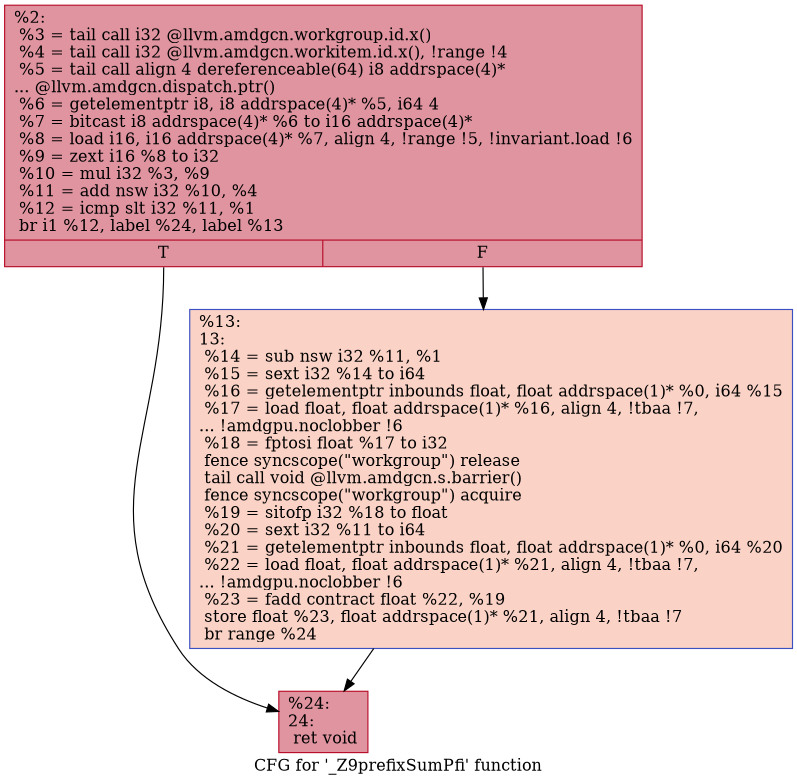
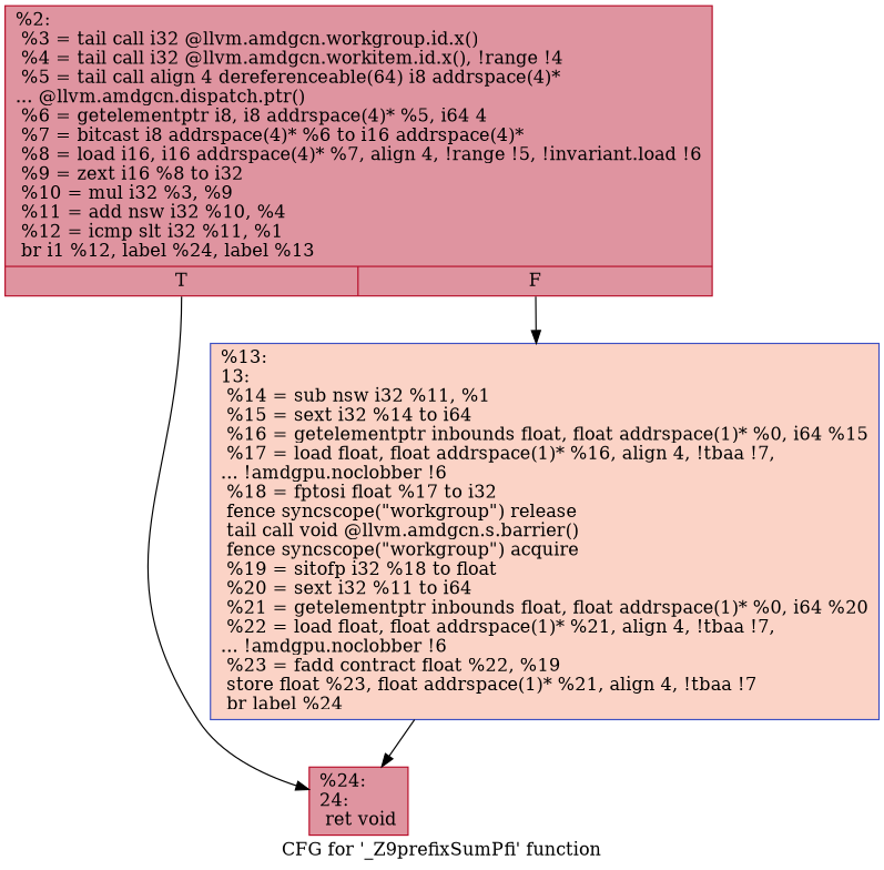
  digraph {
    label="CFG for '_Z9prefixSumPfi' function"
    node [color="#b70d28ff" fillcolor="#b70d2870" shape=record style=filled]
    n1 [label="{%2:\l  %3 = tail call i32 @llvm.amdgcn.workgroup.id.x()\l  %4 = tail call i32 @llvm.amdgcn.workitem.id.x(), !range !4\l  %5 = tail call align 4 dereferenceable(64) i8 addrspace(4)*\l... @llvm.amdgcn.dispatch.ptr()\l  %6 = getelementptr i8, i8 addrspace(4)* %5, i64 4\l  %7 = bitcast i8 addrspace(4)* %6 to i16 addrspace(4)*\l  %8 = load i16, i16 addrspace(4)* %7, align 4, !range !5, !invariant.load !6\l  %9 = zext i16 %8 to i32\l  %10 = mul i32 %3, %9\l  %11 = add nsw i32 %10, %4\l  %12 = icmp slt i32 %11, %1\l  br i1 %12, label %24, label %13\l|{<s0>T|<s1>F}}"]
    n2 [label="{%24:\l24:                                               \l  ret void\l}"]
-   n3 [color="#3d50c3ff" fillcolor="#f59c7d70" label="{%13:\l13:                                               \l  %14 = sub nsw i32 %11, %1\l  %15 = sext i32 %14 to i64\l  %16 = getelementptr inbounds float, float addrspace(1)* %0, i64 %15\l  %17 = load float, float addrspace(1)* %16, align 4, !tbaa !7,\l... !amdgpu.noclobber !6\l  %18 = fptosi float %17 to i32\l  fence syncscope(\"workgroup\") release\l  tail call void @llvm.amdgcn.s.barrier()\l  fence syncscope(\"workgroup\") acquire\l  %19 = sitofp i32 %18 to float\l  %20 = sext i32 %11 to i64\l  %21 = getelementptr inbounds float, float addrspace(1)* %0, i64 %20\l  %22 = load float, float addrspace(1)* %21, align 4, !tbaa !7,\l... !amdgpu.noclobber !6\l  %23 = fadd contract float %22, %19\l  store float %23, float addrspace(1)* %21, align 4, !tbaa !7\l  br range %24\l}"]
+   n3 [color="#3d50c3ff" fillcolor="#f59c7d70" label="{%13:\l13:                                               \l  %14 = sub nsw i32 %11, %1\l  %15 = sext i32 %14 to i64\l  %16 = getelementptr inbounds float, float addrspace(1)* %0, i64 %15\l  %17 = load float, float addrspace(1)* %16, align 4, !tbaa !7,\l... !amdgpu.noclobber !6\l  %18 = fptosi float %17 to i32\l  fence syncscope(\"workgroup\") release\l  tail call void @llvm.amdgcn.s.barrier()\l  fence syncscope(\"workgroup\") acquire\l  %19 = sitofp i32 %18 to float\l  %20 = sext i32 %11 to i64\l  %21 = getelementptr inbounds float, float addrspace(1)* %0, i64 %20\l  %22 = load float, float addrspace(1)* %21, align 4, !tbaa !7,\l... !amdgpu.noclobber !6\l  %23 = fadd contract float %22, %19\l  store float %23, float addrspace(1)* %21, align 4, !tbaa !7\l  br label %24\l}"]
    n1 -> n2 [tailport=s0]
    n1 -> n3 [tailport=s1]
    n3 -> n2
  }
